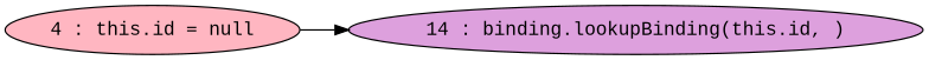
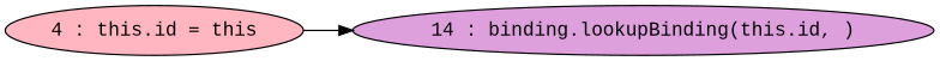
  digraph {
    rankdir=LR
    fontname="Liberation Mono"
    node [style=filled fontname="Liberation Mono"]
-   "4 : this.id = null" [fillcolor=lightpink]
+   "4 : this.id = null" [fillcolor=lightpink label="4 : this.id = this"]
    "14 : binding.lookupBinding(this.id, )" [fillcolor=plum]
    "4 : this.id = null" -> "14 : binding.lookupBinding(this.id, )" [fontname="Liberation Mono"]
  }
